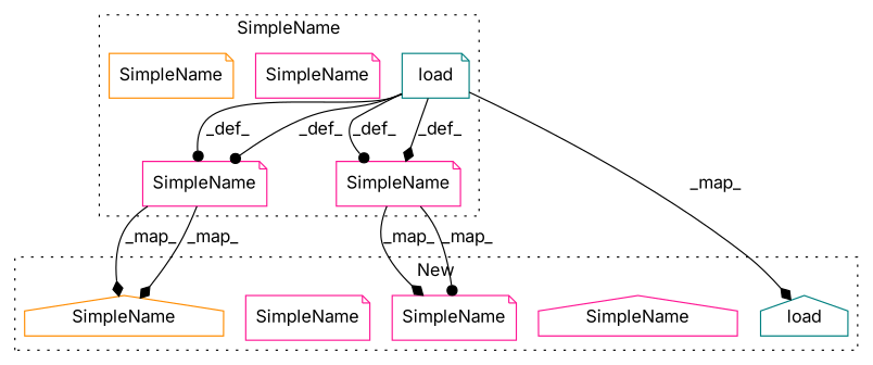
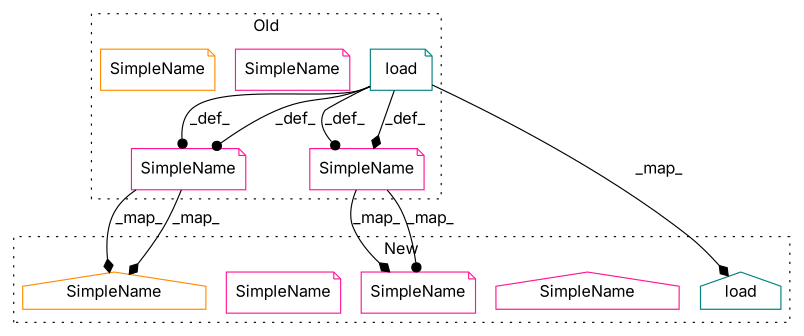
  digraph {
    fontname=Inter
    node [a=42 l=1 s=734 shape=note color=deeppink fontname=Inter]
    edge [arrowhead=diamond fontname=Inter]
    n1 [a=32 l="5,1" label=load s="577,586" color=teal]
    n2 [label=SimpleName]
    n3 [label=SimpleName]
    n4 [l=6 label=SimpleName s=922 color=darkorange]
    n5 [l=6 label=SimpleName s=922]
    n6 [a=32 l="5,1" label=load s="574,583" shape=house color=teal]
    n7 [label=SimpleName s=741 shape=house]
    n8 [label=SimpleName s=741 shape=house color=darkorange]
    n9 [l=6 label=SimpleName s=929]
    n10 [l=6 label=SimpleName s=929]
    subgraph cluster_1 {
-     label=SimpleName
+     label=Old
      style=dotted
      n1
      n2
      n3
      n4
      n5
    }
    subgraph cluster_2 {
      label=New
      style=dotted
      n6
      n7
      n8
      n9
      n10
    }
    n1 -> n3 [label=_def_ arrowhead=dot]
    n1 -> n3 [label=_def_ arrowhead=dot]
    n1 -> n5 [label=_def_ arrowhead=dot]
    n1 -> n5 [label=_def_]
    n1 -> n6 [label=_map_]
    n3 -> n8 [label=_map_]
    n3 -> n8 [label=_map_]
    n5 -> n10 [label=_map_]
    n5 -> n10 [label=_map_ arrowhead=dot]
  }
